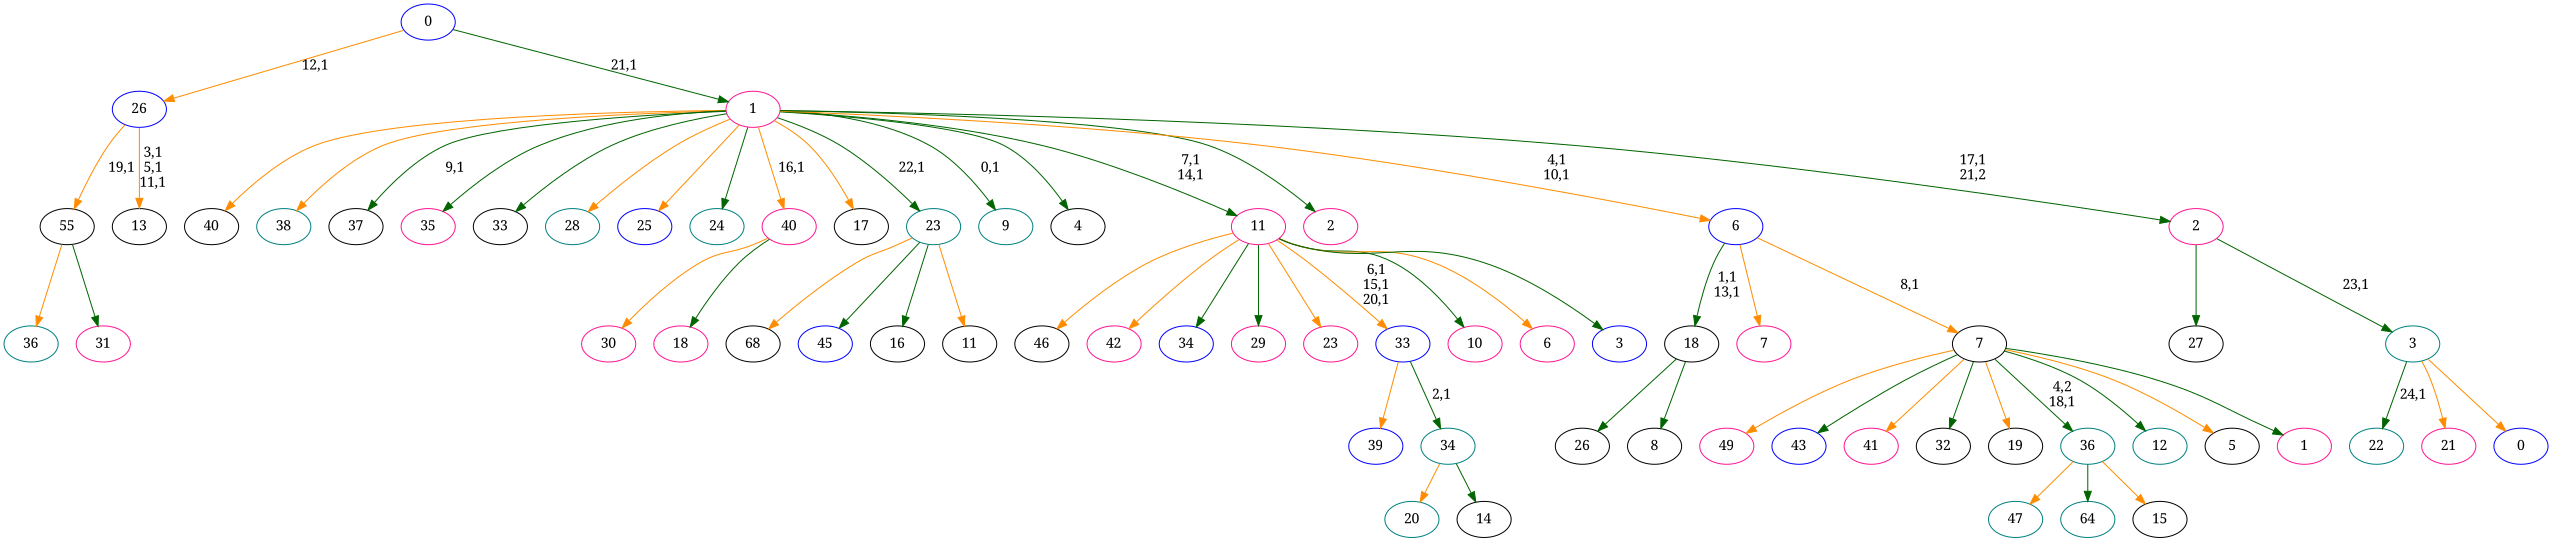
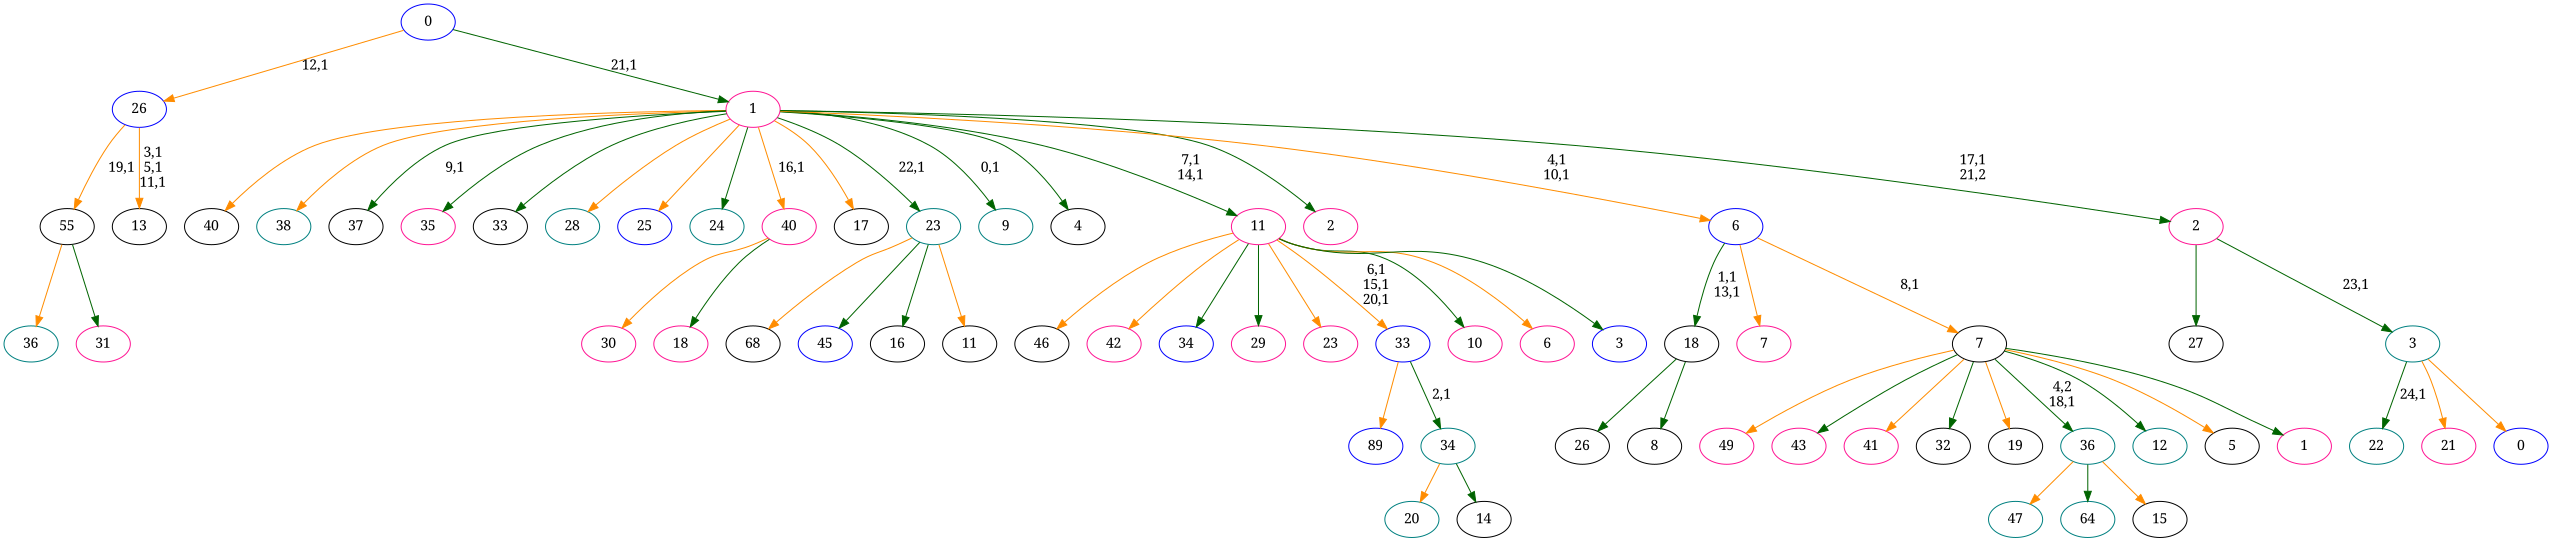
  digraph {
    fontname="Noto Serif"
    node [color=black fontname="Noto Serif"]
    edge [color=darkgreen fontname="Noto Serif"]
    n1 [color=deeppink label=49]
    n2 [label=68]
    n3 [color=teal label=47]
    n4 [label=46]
    n5 [color=blue label=45]
    n6 [color=teal label=64]
-   n7 [color=blue label=43]
+   n7 [color=deeppink label=43]
    n8 [color=deeppink label=42]
    n9 [color=deeppink label=41]
    n10 [label=40]
-   n11 [color=blue label=39]
+   n11 [color=blue label=89]
    n12 [color=teal label=38]
    n13 [label=37]
    n14 [color=teal label=36]
    n15 [color=deeppink label=35]
    n16 [color=blue label=34]
    n17 [label=33]
    n18 [label=32]
    n19 [color=deeppink label=31]
    55
    n21 [color=deeppink label=30]
    n22 [color=deeppink label=29]
    n23 [color=teal label=28]
    n24 [label=27]
    n25 [label=26]
    n26 [color=blue label=25]
    n27 [color=teal label=24]
    n28 [color=deeppink label=23]
    n29 [color=teal label=22]
    n30 [color=deeppink label=21]
    n31 [color=teal label=20]
    n32 [label=19]
    n33 [color=deeppink label=18]
    40 [color=deeppink]
    n35 [label=17]
    n36 [label=16]
    n37 [label=15]
    36 [color=teal]
    n39 [label=14]
    34 [color=teal]
    33 [color=blue]
    n42 [label=13]
    26 [color=blue]
    n44 [color=teal label=12]
    n45 [label=11]
    23 [color=teal]
    n47 [color=deeppink label=10]
    n48 [color=teal label=9]
    n49 [label=8]
    18
    n51 [color=deeppink label=7]
    n52 [color=deeppink label=6]
    n53 [label=5]
    n54 [label=4]
    n55 [color=blue label=3]
    11 [color=deeppink]
    n57 [color=deeppink label=2]
    n58 [color=deeppink label=1]
    7
    6 [color=blue]
    n61 [color=blue label=0]
    3 [color=teal]
    2 [color=deeppink]
    1 [color=deeppink]
    0 [color=blue]
    55 -> n14 [color=darkorange]
    55 -> n19
    40 -> n21 [color=darkorange]
    40 -> n33
    36 -> n3 [color=darkorange]
    36 -> n6
    36 -> n37 [color=darkorange]
    34 -> n31 [color=darkorange]
    34 -> n39
    33 -> n11 [color=darkorange]
    33 -> 34 [label="2,1"]
    26 -> 55 [color=darkorange label="19,1"]
    26 -> n42 [color=darkorange label="3,1\n5,1\n11,1"]
    23 -> n2 [color=darkorange]
    23 -> n5
    23 -> n36
    23 -> n45 [color=darkorange]
    18 -> n25
    18 -> n49
    11 -> n4 [color=darkorange]
    11 -> n8 [color=darkorange]
    11 -> n16
    11 -> n22
    11 -> n28 [color=darkorange]
    11 -> 33 [color=darkorange label="6,1\n15,1\n20,1"]
    11 -> n47
    11 -> n52 [color=darkorange]
    11 -> n55
    7 -> n1 [color=darkorange]
    7 -> n7
    7 -> n9 [color=darkorange]
    7 -> n18
    7 -> n32 [color=darkorange]
    7 -> 36 [label="4,2\n18,1"]
    7 -> n44
    7 -> n53 [color=darkorange]
    7 -> n58
    6 -> 18 [label="1,1\n13,1"]
    6 -> n51 [color=darkorange]
    6 -> 7 [color=darkorange label="8,1"]
    3 -> n29 [label="24,1"]
    3 -> n30 [color=darkorange]
    3 -> n61 [color=darkorange]
    2 -> n24
    2 -> 3 [label="23,1"]
    1 -> n10 [color=darkorange]
    1 -> n12 [color=darkorange]
    1 -> n13 [label="9,1"]
    1 -> n15
    1 -> n17
    1 -> n23 [color=darkorange]
    1 -> n26 [color=darkorange]
    1 -> n27
    1 -> 40 [color=darkorange label="16,1"]
    1 -> n35 [color=darkorange]
    1 -> 23 [label="22,1"]
    1 -> n48 [label="0,1"]
    1 -> n54
    1 -> 11 [label="7,1\n14,1"]
    1 -> n57
    1 -> 6 [color=darkorange label="4,1\n10,1"]
    1 -> 2 [label="17,1\n21,2"]
    0 -> 26 [color=darkorange label="12,1"]
    0 -> 1 [label="21,1"]
  }
